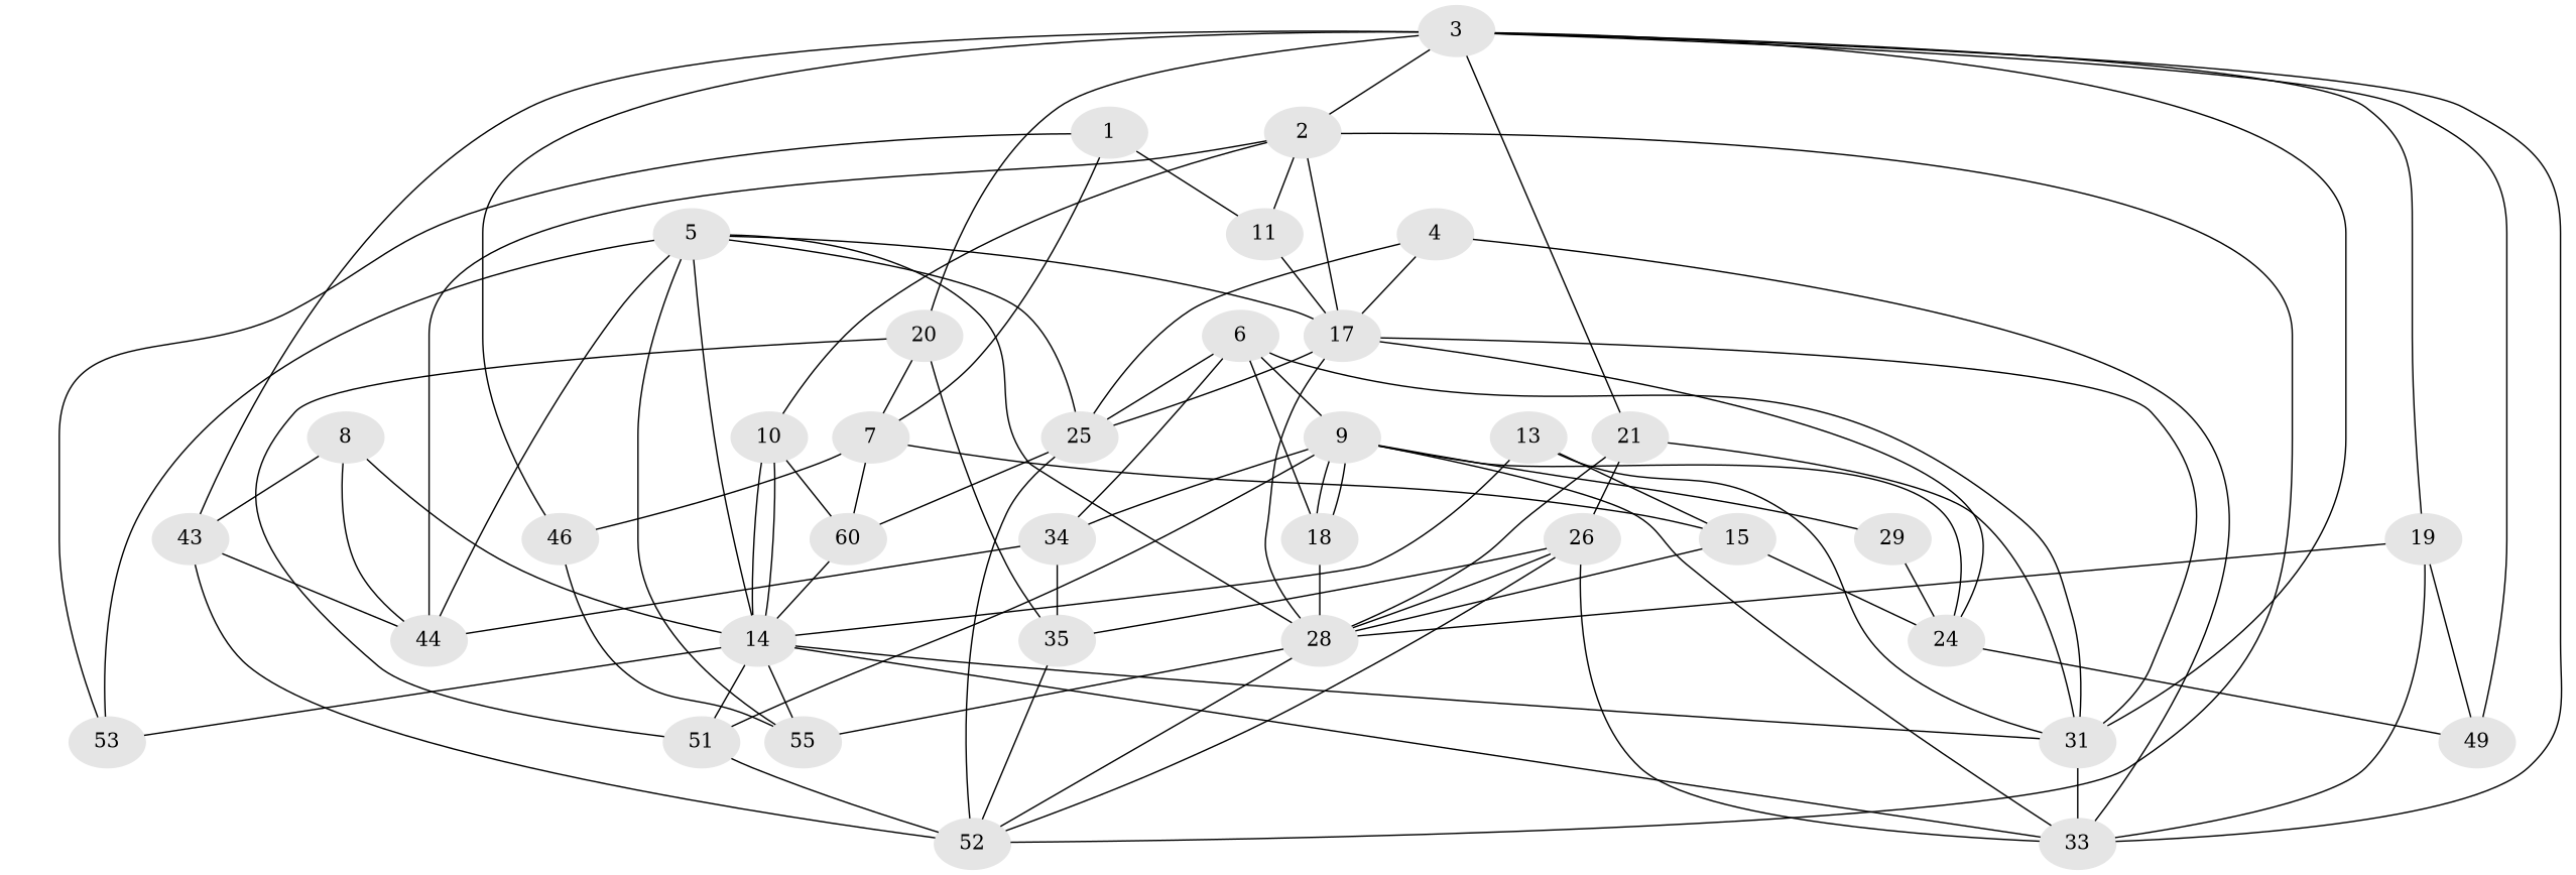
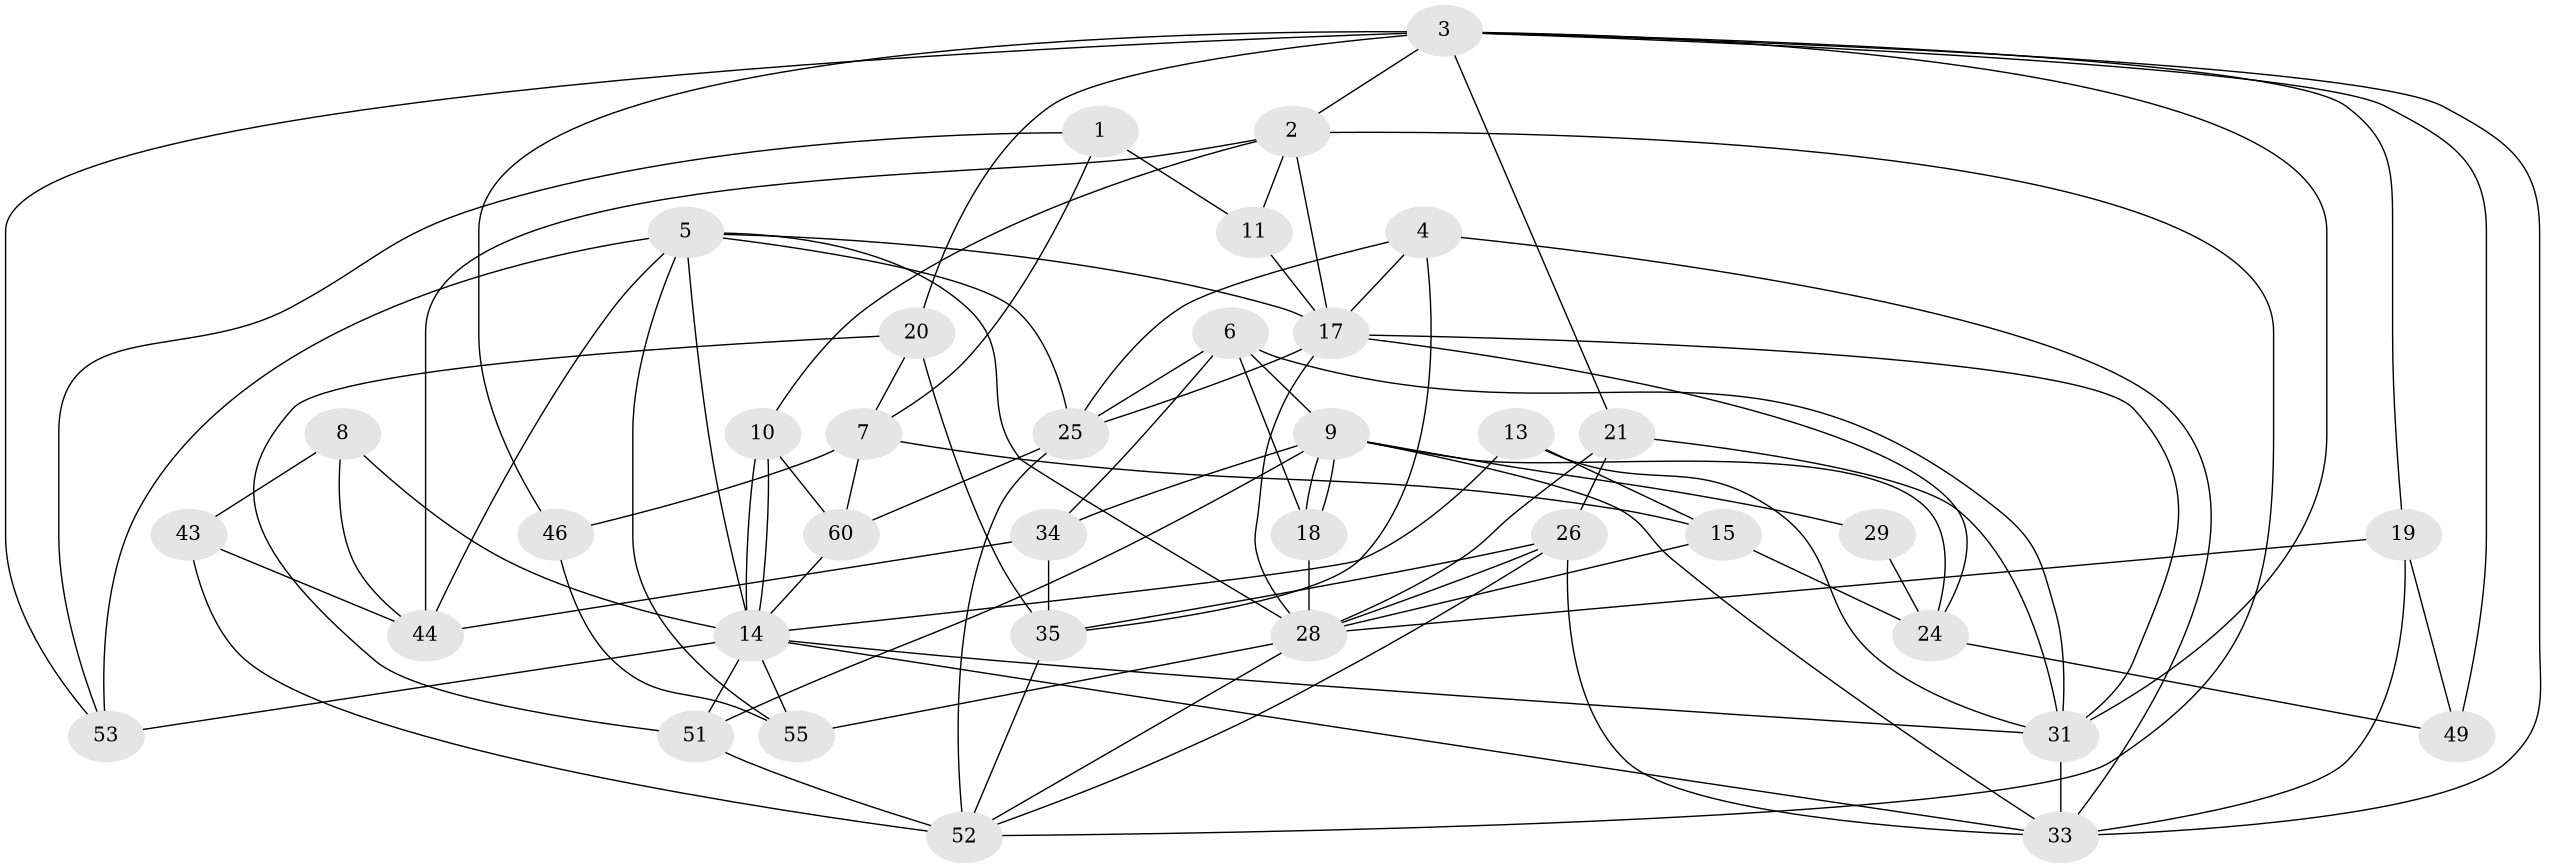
  graph {
    node [color=gray90 style=filled]
    1 [super="+16"]
    7 [super="+50"]
    11
    53 [super="+54"]
    46
    15 [super="+22"]
    60
    17 [super="+42"]
    14 [super="+45"]
    31 [super="+40"]
    33 [super="+36"]
    55
    51
    2 [super="+32"]
    10 [super="+12"]
    44 [super="+56"]
    52 [super="+59"]
    25 [super="+57"]
    28 [super="+39"]
    24
    3 [super="+38"]
    19
    20
    21
    49
    8 [super="+37"]
    43
    35 [super="+47"]
    26 [super="+27"]
    4 [super="+41"]
    5 [super="+58"]
    6 [super="+23"]
    9 [super="+30"]
    18
    34 [super="+48"]
    29
    13
    1 -- 7
    1 -- 11
    1 -- 53
    7 -- 46
    7 -- 15
    7 -- 60 [weight=2]
    11 -- 17
    46 -- 55
    15 -- 28
    15 -- 24
    60 -- 14
    17 -- 31
    17 -- 25
    17 -- 28
    17 -- 24
    14 -- 53
    14 -- 31
    14 -- 33
    14 -- 55
    14 -- 51
    31 -- 33
    51 -- 52
    2 -- 11
    2 -- 17
    2 -- 10
    2 -- 44
    2 -- 52
    10 -- 60
    10 -- 14
    10 -- 14
    25 -- 60
    25 -- 52 [weight=2]
    28 -- 55
    28 -- 52
    24 -- 49
-   3 -- 43
+   3 -- 53
    3 -- 46
    3 -- 31
    3 -- 33
    3 -- 2
    3 -- 19
    3 -- 20
    3 -- 21
    3 -- 49
    19 -- 33
    19 -- 28
    19 -- 49
    20 -- 7
    20 -- 51
    20 -- 35
    21 -- 31
    21 -- 28
    21 -- 26
    8 -- 14
    8 -- 44
    8 -- 43
    43 -- 44
    43 -- 52
    35 -- 52
    26 -- 33
    26 -- 52
    26 -- 28
    26 -- 35
    4 -- 17
    4 -- 33
    4 -- 25
+   4 -- 35
    5 -- 53
    5 -- 17
    5 -- 14
    5 -- 55
    5 -- 44
    5 -- 25
    5 -- 28
    6 -- 31
    6 -- 25
    6 -- 9 [weight=2]
    6 -- 18
    6 -- 34
    9 -- 33
    9 -- 51
    9 -- 24
    9 -- 18
    9 -- 18
    9 -- 34
    9 -- 29
    18 -- 28
    34 -- 44
    34 -- 35 [weight=2]
    29 -- 24
    13 -- 15
    13 -- 14
    13 -- 31
  }
